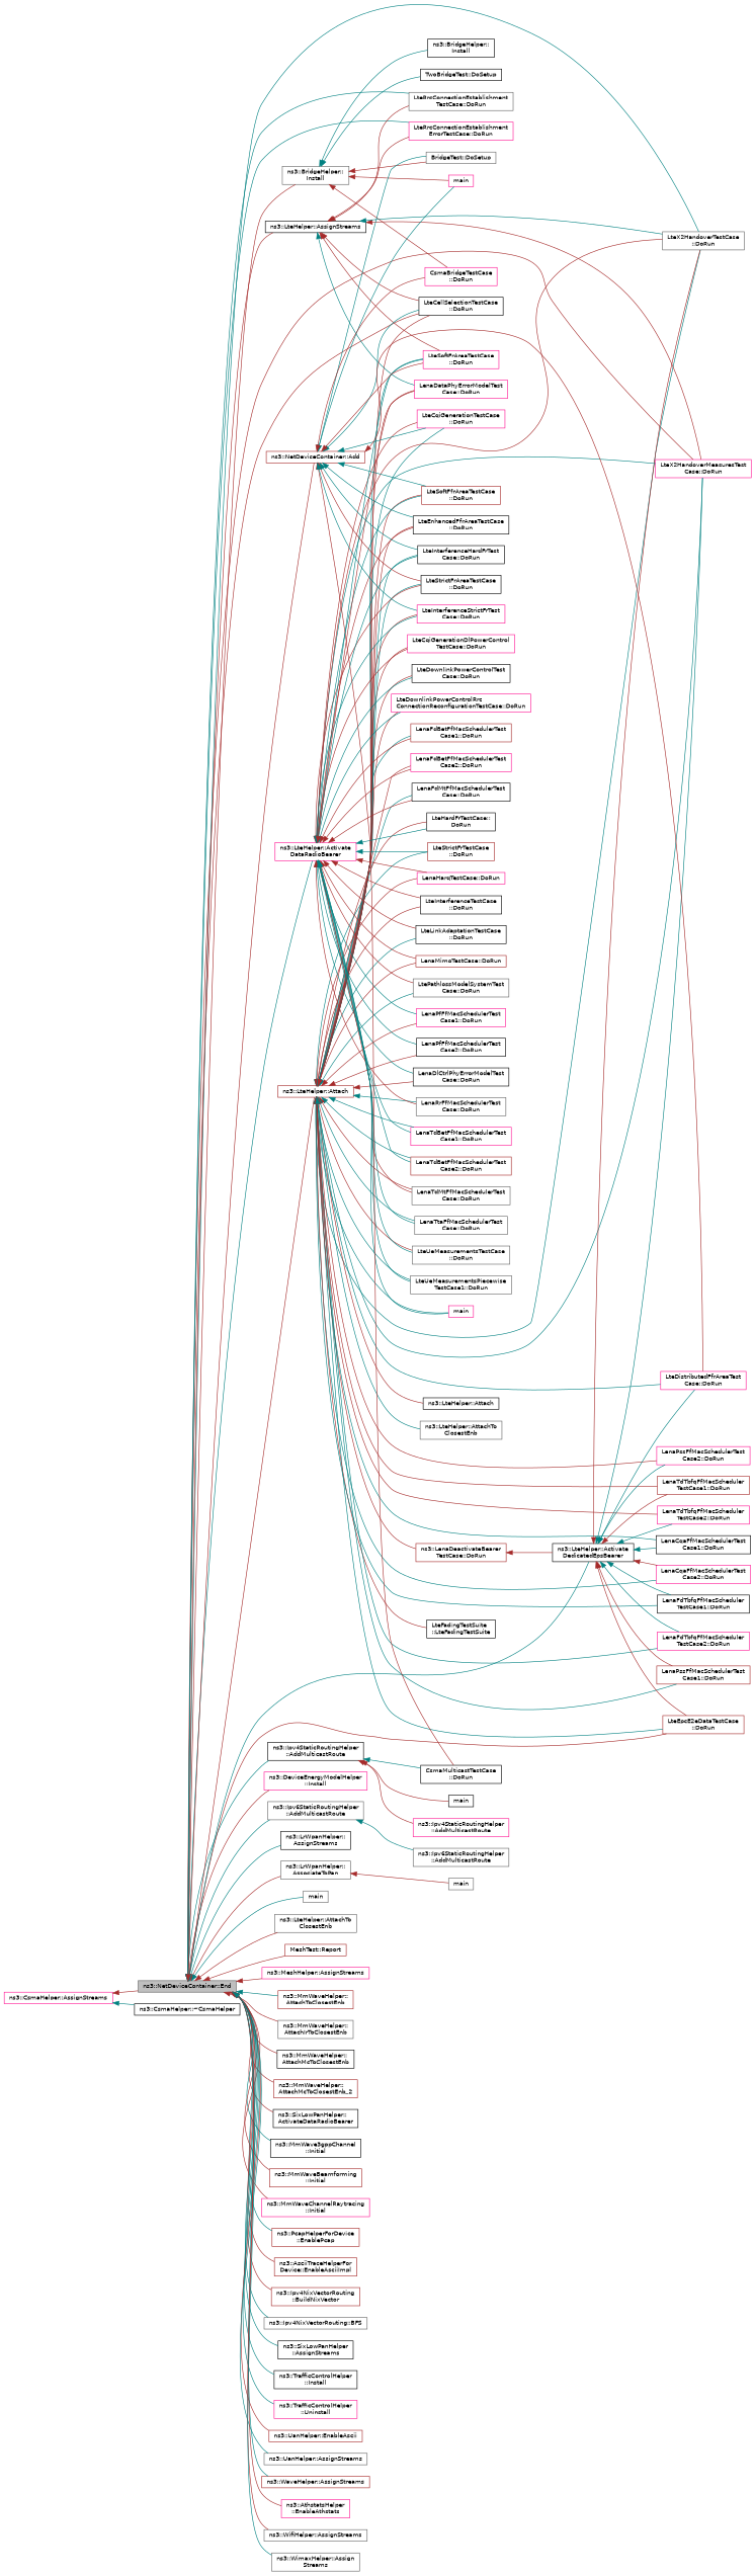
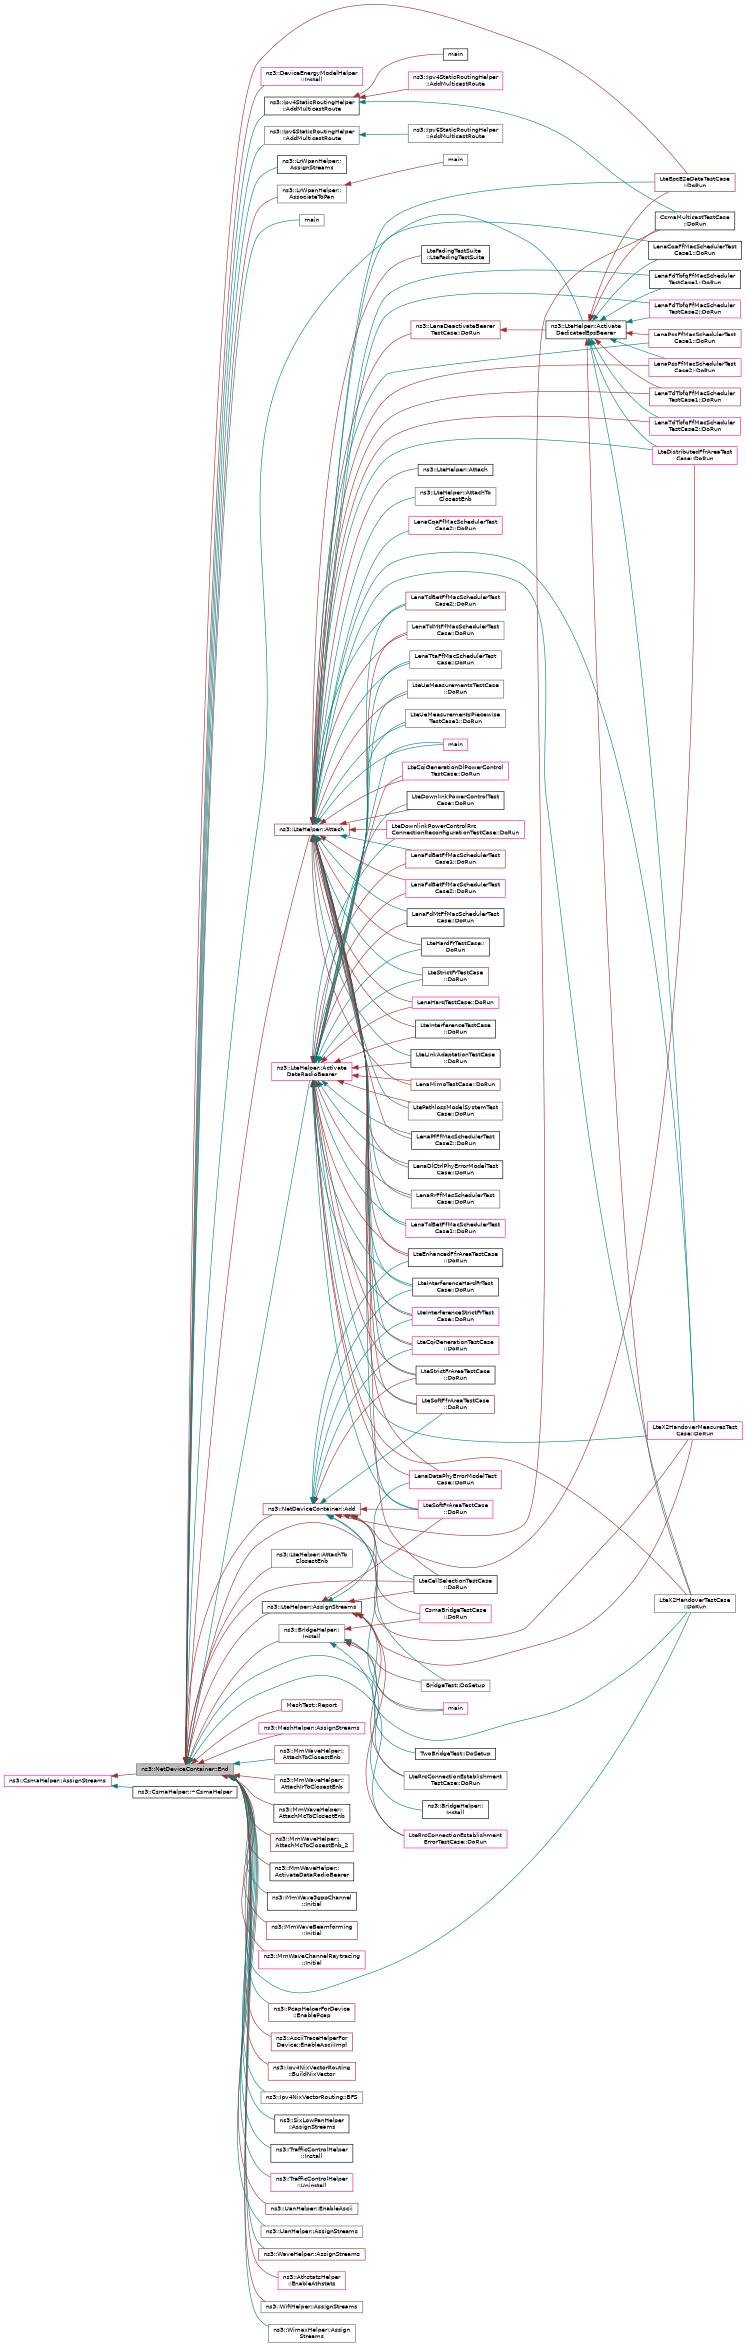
  digraph {
    rankdir=LR
    node [color=black fillcolor=white fontname=Helvetica fontsize=10 shape=record style=filled]
    edge [color=brown dir=back fontname=Helvetica fontsize=10 labelfontname=Helvetica labelfontsize=10 style=solid]
    n1 [color=gray40 fillcolor=grey75 fontcolor=black height=0.2 label="ns3::NetDeviceContainer::End" width=0.4]
    n2 [color=gray40 height=0.2 label="ns3::BridgeHelper::\lInstall" width=0.4]
    n3 [color=deeppink height=0.2 label="ns3::DeviceEnergyModelHelper\l::Install" width=0.4]
    n4 [height=0.2 label="ns3::Ipv4StaticRoutingHelper\l::AddMulticastRoute" width=0.4]
    n5 [color=gray40 height=0.2 label="ns3::Ipv6StaticRoutingHelper\l::AddMulticastRoute" width=0.4]
    n6 [height=0.2 label="ns3::LrWpanHelper::\lAssignStreams" width=0.4]
    n7 [color=gray40 height=0.2 label="ns3::LrWpanHelper::\lAssociateToPan" width=0.4]
    n8 [color=gray40 height=0.2 label=main width=0.4]
    n9 [color=brown height=0.2 label="ns3::LteHelper::Attach" width=0.4]
    n10 [height=0.2 label="LteCellSelectionTestCase\l::DoRun" width=0.4]
    n11 [color=brown height=0.2 label="LteEpcE2eDataTestCase\l::DoRun" width=0.4]
    n12 [color=deeppink height=0.2 label="LteX2HandoverMeasuresTest\lCase::DoRun" width=0.4]
    n13 [color=gray40 height=0.2 label="LteX2HandoverTestCase\l::DoRun" width=0.4]
    n14 [color=gray40 height=0.2 label="ns3::LteHelper::AttachTo\lClosestEnb" width=0.4]
    n15 [height=0.2 label="ns3::LteHelper::Activate\lDedicatedEpsBearer" width=0.4]
    n16 [color=deeppink height=0.2 label="ns3::LteHelper::Activate\lDataRadioBearer" width=0.4]
    n17 [height=0.2 label="ns3::LteHelper::AssignStreams" width=0.4]
    n18 [color=gray40 height=0.2 label="LteRrcConnectionEstablishment\lTestCase::DoRun" width=0.4]
    n19 [color=deeppink height=0.2 label="LteRrcConnectionEstablishment\lErrorTestCase::DoRun" width=0.4]
    n20 [color=brown height=0.2 label="MeshTest::Report" width=0.4]
    n21 [color=deeppink height=0.2 label="ns3::MeshHelper::AssignStreams" width=0.4]
    n22 [color=brown height=0.2 label="ns3::MmWaveHelper::\lAttachToClosestEnb" width=0.4]
    n23 [color=gray40 height=0.2 label="ns3::MmWaveHelper::\lAttachIrToClosestEnb" width=0.4]
    n24 [height=0.2 label="ns3::MmWaveHelper::\lAttachMcToClosestEnb" width=0.4]
    n25 [color=brown height=0.2 label="ns3::MmWaveHelper::\lAttachMcToClosestEnb_2" width=0.4]
-   n26 [height=0.2 label="ns3::SixLowPanHelper::\lActivateDataRadioBearer" width=0.4]
+   n26 [height=0.2 label="ns3::MmWaveHelper::\lActivateDataRadioBearer" width=0.4]
    n27 [height=0.2 label="ns3::MmWave3gppChannel\l::Initial" width=0.4]
    n28 [color=brown height=0.2 label="ns3::MmWaveBeamforming\l::Initial" width=0.4]
    n29 [color=deeppink height=0.2 label="ns3::MmWaveChannelRaytracing\l::Initial" width=0.4]
    n30 [color=brown height=0.2 label="ns3::NetDeviceContainer::Add" width=0.4]
    n31 [color=brown height=0.2 label="ns3::PcapHelperForDevice\l::EnablePcap" width=0.4]
    n32 [color=brown height=0.2 label="ns3::AsciiTraceHelperFor\lDevice::EnableAsciiImpl" width=0.4]
    n33 [color=brown height=0.2 label="ns3::Ipv4NixVectorRouting\l::BuildNixVector" width=0.4]
    n34 [color=gray40 height=0.2 label="ns3::Ipv4NixVectorRouting::BFS" width=0.4]
    n35 [height=0.2 label="ns3::SixLowPanHelper\l::AssignStreams" width=0.4]
    n36 [height=0.2 label="ns3::TrafficControlHelper\l::Install" width=0.4]
    n37 [color=deeppink height=0.2 label="ns3::TrafficControlHelper\l::Uninstall" width=0.4]
    n38 [color=brown height=0.2 label="ns3::UanHelper::EnableAscii" width=0.4]
    n39 [color=gray40 height=0.2 label="ns3::UanHelper::AssignStreams" width=0.4]
    n40 [color=brown height=0.2 label="ns3::WaveHelper::AssignStreams" width=0.4]
    n41 [color=deeppink height=0.2 label="ns3::AthstatsHelper\l::EnableAthstats" width=0.4]
    n42 [color=gray40 height=0.2 label="ns3::WifiHelper::AssignStreams" width=0.4]
    n43 [color=gray40 height=0.2 label="ns3::WimaxHelper::Assign\lStreams" width=0.4]
    n44 [color=deeppink height=0.2 label=main width=0.4]
    n45 [height=0.2 label="ns3::BridgeHelper::\lInstall" width=0.4]
    n46 [color=gray40 height=0.2 label="BridgeTest::DoSetup" width=0.4]
    n47 [height=0.2 label="TwoBridgeTest::DoSetup" width=0.4]
    n48 [color=deeppink height=0.2 label="CsmaBridgeTestCase\l::DoRun" width=0.4]
    n49 [color=deeppink height=0.2 label="ns3::CsmaHelper::AssignStreams" width=0.4]
    n50 [height=0.2 label="ns3::CsmaHelper::~CsmaHelper" width=0.4]
    n51 [height=0.2 label=main width=0.4]
    n52 [color=deeppink height=0.2 label="ns3::Ipv4StaticRoutingHelper\l::AddMulticastRoute" width=0.4]
    n53 [height=0.2 label="CsmaMulticastTestCase\l::DoRun" width=0.4]
    n54 [color=gray40 height=0.2 label="ns3::Ipv6StaticRoutingHelper\l::AddMulticastRoute" width=0.4]
    n55 [color=gray40 height=0.2 label=main width=0.4]
    n56 [color=deeppink height=0.2 label=main width=0.4]
    n57 [height=0.2 label="ns3::LteHelper::Attach" width=0.4]
    n58 [color=gray40 height=0.2 label="ns3::LteHelper::AttachTo\lClosestEnb" width=0.4]
    n59 [height=0.2 label="LenaCqaFfMacSchedulerTest\lCase1::DoRun" width=0.4]
    n60 [color=deeppink height=0.2 label="LenaCqaFfMacSchedulerTest\lCase2::DoRun" width=0.4]
    n61 [color=deeppink height=0.2 label="LteCqiGenerationTestCase\l::DoRun" width=0.4]
    n62 [color=deeppink height=0.2 label="LteCqiGenerationDlPowerControl\lTestCase::DoRun" width=0.4]
    n63 [color=brown height=0.2 label="ns3::LenaDeactivateBearer\lTestCase::DoRun" width=0.4]
    n64 [height=0.2 label="LteDownlinkPowerControlTest\lCase::DoRun" width=0.4]
    n65 [color=deeppink height=0.2 label="LteDownlinkPowerControlRrc\lConnectionReconfigurationTestCase::DoRun" width=0.4]
    n66 [height=0.2 label="LteFadingTestSuite\l::LteFadingTestSuite" width=0.4]
    n67 [color=brown height=0.2 label="LenaFdBetFfMacSchedulerTest\lCase1::DoRun" width=0.4]
    n68 [color=deeppink height=0.2 label="LenaFdBetFfMacSchedulerTest\lCase2::DoRun" width=0.4]
    n69 [height=0.2 label="LenaFdMtFfMacSchedulerTest\lCase::DoRun" width=0.4]
    n70 [height=0.2 label="LenaFdTbfqFfMacScheduler\lTestCase1::DoRun" width=0.4]
    n71 [color=deeppink height=0.2 label="LenaFdTbfqFfMacScheduler\lTestCase2::DoRun" width=0.4]
    n72 [height=0.2 label="LteHardFrTestCase::\lDoRun" width=0.4]
    n73 [color=brown height=0.2 label="LteStrictFrTestCase\l::DoRun" width=0.4]
    n74 [height=0.2 label="LteStrictFrAreaTestCase\l::DoRun" width=0.4]
    n75 [color=deeppink height=0.2 label="LteSoftFrAreaTestCase\l::DoRun" width=0.4]
    n76 [color=brown height=0.2 label="LteSoftFfrAreaTestCase\l::DoRun" width=0.4]
    n77 [height=0.2 label="LteEnhancedFfrAreaTestCase\l::DoRun" width=0.4]
    n78 [color=deeppink height=0.2 label="LteDistributedFfrAreaTest\lCase::DoRun" width=0.4]
    n79 [color=deeppink height=0.2 label="LenaHarqTestCase::DoRun" width=0.4]
    n80 [height=0.2 label="LteInterferenceHardFrTest\lCase::DoRun" width=0.4]
    n81 [color=deeppink height=0.2 label="LteInterferenceStrictFrTest\lCase::DoRun" width=0.4]
    n82 [height=0.2 label="LteInterferenceTestCase\l::DoRun" width=0.4]
    n83 [height=0.2 label="LteLinkAdaptationTestCase\l::DoRun" width=0.4]
    n84 [color=brown height=0.2 label="LenaMimoTestCase::DoRun" width=0.4]
    n85 [color=gray40 height=0.2 label="LtePathlossModelSystemTest\lCase::DoRun" width=0.4]
-   n86 [color=deeppink height=0.2 label="LenaPfFfMacSchedulerTest\lCase1::DoRun" width=0.4]
    n87 [height=0.2 label="LenaPfFfMacSchedulerTest\lCase2::DoRun" width=0.4]
    n88 [color=deeppink height=0.2 label="LenaDataPhyErrorModelTest\lCase::DoRun" width=0.4]
    n89 [height=0.2 label="LenaDlCtrlPhyErrorModelTest\lCase::DoRun" width=0.4]
    n90 [color=brown height=0.2 label="LenaPssFfMacSchedulerTest\lCase1::DoRun" width=0.4]
    n91 [color=deeppink height=0.2 label="LenaPssFfMacSchedulerTest\lCase2::DoRun" width=0.4]
    n92 [color=gray40 height=0.2 label="LenaRrFfMacSchedulerTest\lCase::DoRun" width=0.4]
    n93 [color=deeppink height=0.2 label="LenaTdBetFfMacSchedulerTest\lCase1::DoRun" width=0.4]
    n94 [color=brown height=0.2 label="LenaTdBetFfMacSchedulerTest\lCase2::DoRun" width=0.4]
    n95 [color=gray40 height=0.2 label="LenaTdMtFfMacSchedulerTest\lCase::DoRun" width=0.4]
    n96 [color=brown height=0.2 label="LenaTdTbfqFfMacScheduler\lTestCase1::DoRun" width=0.4]
    n97 [color=deeppink height=0.2 label="LenaTdTbfqFfMacScheduler\lTestCase2::DoRun" width=0.4]
    n98 [color=gray40 height=0.2 label="LenaTtaFfMacSchedulerTest\lCase::DoRun" width=0.4]
    n99 [color=gray40 height=0.2 label="LteUeMeasurementsTestCase\l::DoRun" width=0.4]
    n100 [color=gray40 height=0.2 label="LteUeMeasurementsPiecewise\lTestCase1::DoRun" width=0.4]
    n1 -> n2
    n1 -> n3
    n1 -> n4 [color=teal]
    n1 -> n5 [color=teal]
    n1 -> n6 [color=teal]
    n1 -> n7
    n1 -> n8 [color=teal]
    n1 -> n9
    n1 -> n10
    n1 -> n11
    n1 -> n12
    n1 -> n13 [color=teal]
    n1 -> n14
    n1 -> n15 [color=teal]
    n1 -> n16 [color=teal]
    n1 -> n17
    n1 -> n18 [color=teal]
    n1 -> n19 [color=teal]
    n1 -> n20
    n1 -> n21
    n1 -> n22 [color=teal]
    n1 -> n23
    n1 -> n24
    n1 -> n25
    n1 -> n26
    n1 -> n27 [color=teal]
    n1 -> n28
    n1 -> n29
    n1 -> n30
    n1 -> n31 [color=teal]
    n1 -> n32
    n1 -> n33
    n1 -> n34 [color=teal]
    n1 -> n35 [color=teal]
    n1 -> n36 [color=teal]
    n1 -> n37 [color=teal]
    n1 -> n38
    n1 -> n39 [color=teal]
    n1 -> n40 [color=teal]
    n1 -> n41
    n1 -> n42
    n1 -> n43 [color=teal]
    n2 -> n44
    n2 -> n45 [color=teal]
    n2 -> n46
    n2 -> n47 [color=teal]
    n2 -> n48
    n4 -> n51
    n4 -> n52
    n4 -> n53 [color=teal]
    n5 -> n54 [color=teal]
    n7 -> n55
    n9 -> n10
    n9 -> n11 [color=teal]
    n9 -> n12 [color=teal]
    n9 -> n13 [color=teal]
    n9 -> n56 [color=teal]
    n9 -> n57
    n9 -> n58 [color=teal]
    n9 -> n59 [color=teal]
    n9 -> n60 [color=teal]
    n9 -> n61 [color=teal]
    n9 -> n62
    n9 -> n63
    n9 -> n64
    n9 -> n65
    n9 -> n66
    n9 -> n67 [color=teal]
    n9 -> n68
    n9 -> n69 [color=teal]
    n9 -> n70 [color=teal]
    n9 -> n71 [color=teal]
    n9 -> n72
    n9 -> n73 [color=teal]
    n9 -> n74 [color=teal]
    n9 -> n75 [color=teal]
    n9 -> n76
    n9 -> n77
    n9 -> n78 [color=teal]
    n9 -> n79
    n9 -> n80 [color=teal]
    n9 -> n81
    n9 -> n82
    n9 -> n83 [color=teal]
    n9 -> n84
    n9 -> n85 [color=teal]
-   n9 -> n86
    n9 -> n87
    n9 -> n88
    n9 -> n89
    n9 -> n90 [color=teal]
    n9 -> n91
    n9 -> n92 [color=teal]
    n9 -> n93 [color=teal]
    n9 -> n94 [color=teal]
    n9 -> n95
    n9 -> n96
    n9 -> n97
    n9 -> n98 [color=teal]
    n9 -> n99
    n9 -> n100 [color=teal]
    n15 -> n11
    n15 -> n12 [color=teal]
    n15 -> n13
    n15 -> n59 [color=teal]
-   n15 -> n60
+   n15 -> n53
    n15 -> n70 [color=teal]
    n15 -> n71 [color=teal]
    n15 -> n78 [color=teal]
    n15 -> n90
    n15 -> n91 [color=teal]
    n15 -> n96
    n15 -> n97 [color=teal]
    n16 -> n12 [color=teal]
    n16 -> n13
    n16 -> n56 [color=teal]
    n16 -> n61
    n16 -> n62
    n16 -> n64 [color=teal]
    n16 -> n65 [color=teal]
    n16 -> n67
    n16 -> n68
    n16 -> n69
    n16 -> n72 [color=teal]
    n16 -> n73 [color=teal]
    n16 -> n74
    n16 -> n75 [color=teal]
    n16 -> n76 [color=teal]
    n16 -> n77
    n16 -> n79
    n16 -> n80 [color=teal]
    n16 -> n81 [color=teal]
    n16 -> n82
    n16 -> n83
    n16 -> n84
    n16 -> n85
-   n16 -> n86 [color=teal]
    n16 -> n87 [color=teal]
    n16 -> n88
    n16 -> n89 [color=teal]
    n16 -> n92
    n16 -> n93 [color=teal]
    n16 -> n94 [color=teal]
    n16 -> n95
    n16 -> n98 [color=teal]
    n16 -> n99 [color=teal]
    n16 -> n100 [color=teal]
    n17 -> n10
    n17 -> n12
    n17 -> n13 [color=teal]
    n17 -> n18
    n17 -> n19
    n17 -> n75
    n17 -> n88 [color=teal]
    n30 -> n10 [color=teal]
    n30 -> n44 [color=teal]
    n30 -> n46 [color=teal]
    n30 -> n48
    n30 -> n53
    n30 -> n61 [color=teal]
    n30 -> n74
    n30 -> n75
    n30 -> n76 [color=teal]
    n30 -> n77 [color=teal]
    n30 -> n78
    n30 -> n80 [color=teal]
    n30 -> n81 [color=teal]
    n49 -> n1
    n49 -> n50 [color=teal]
    n63 -> n15
  }
